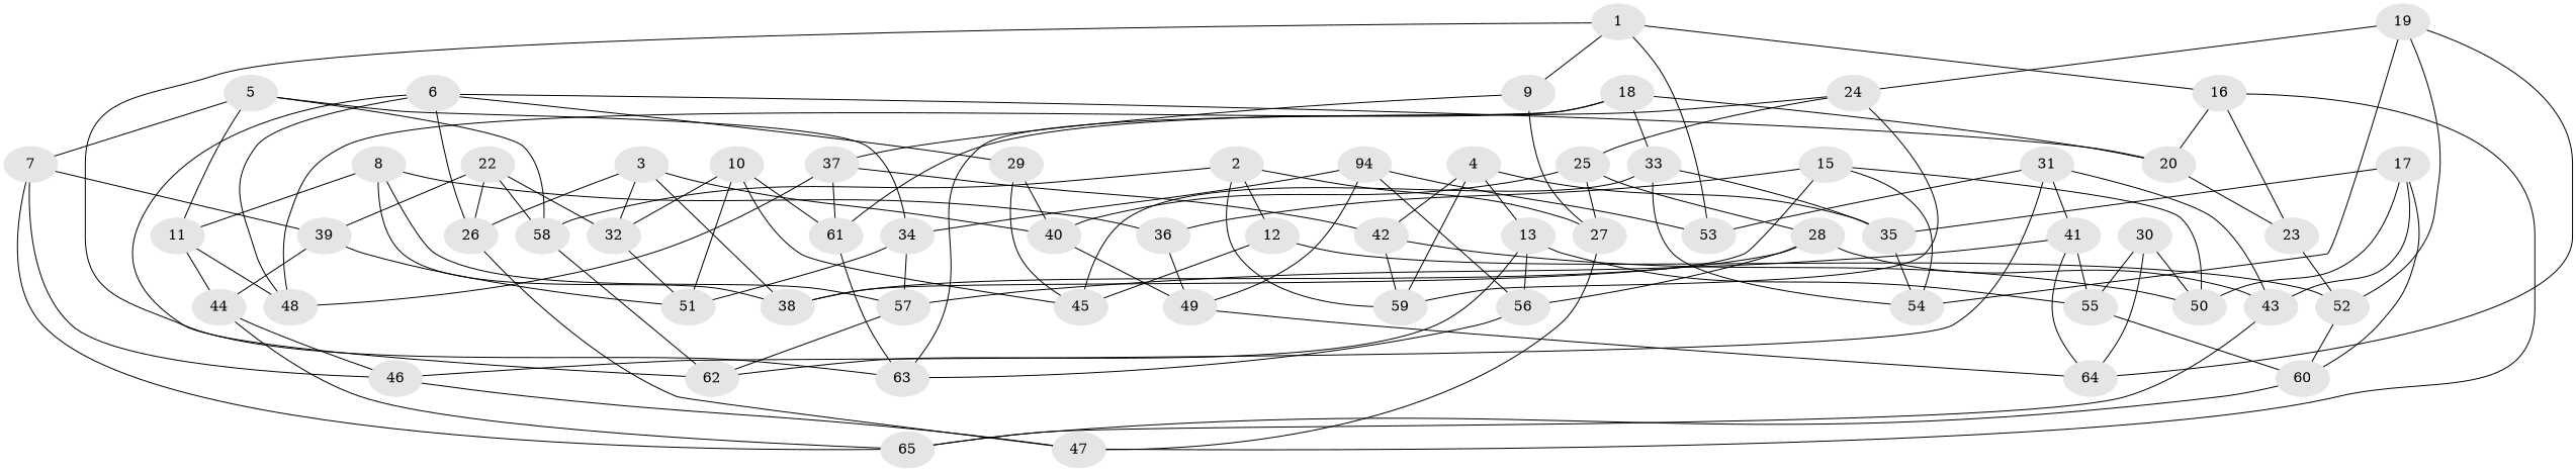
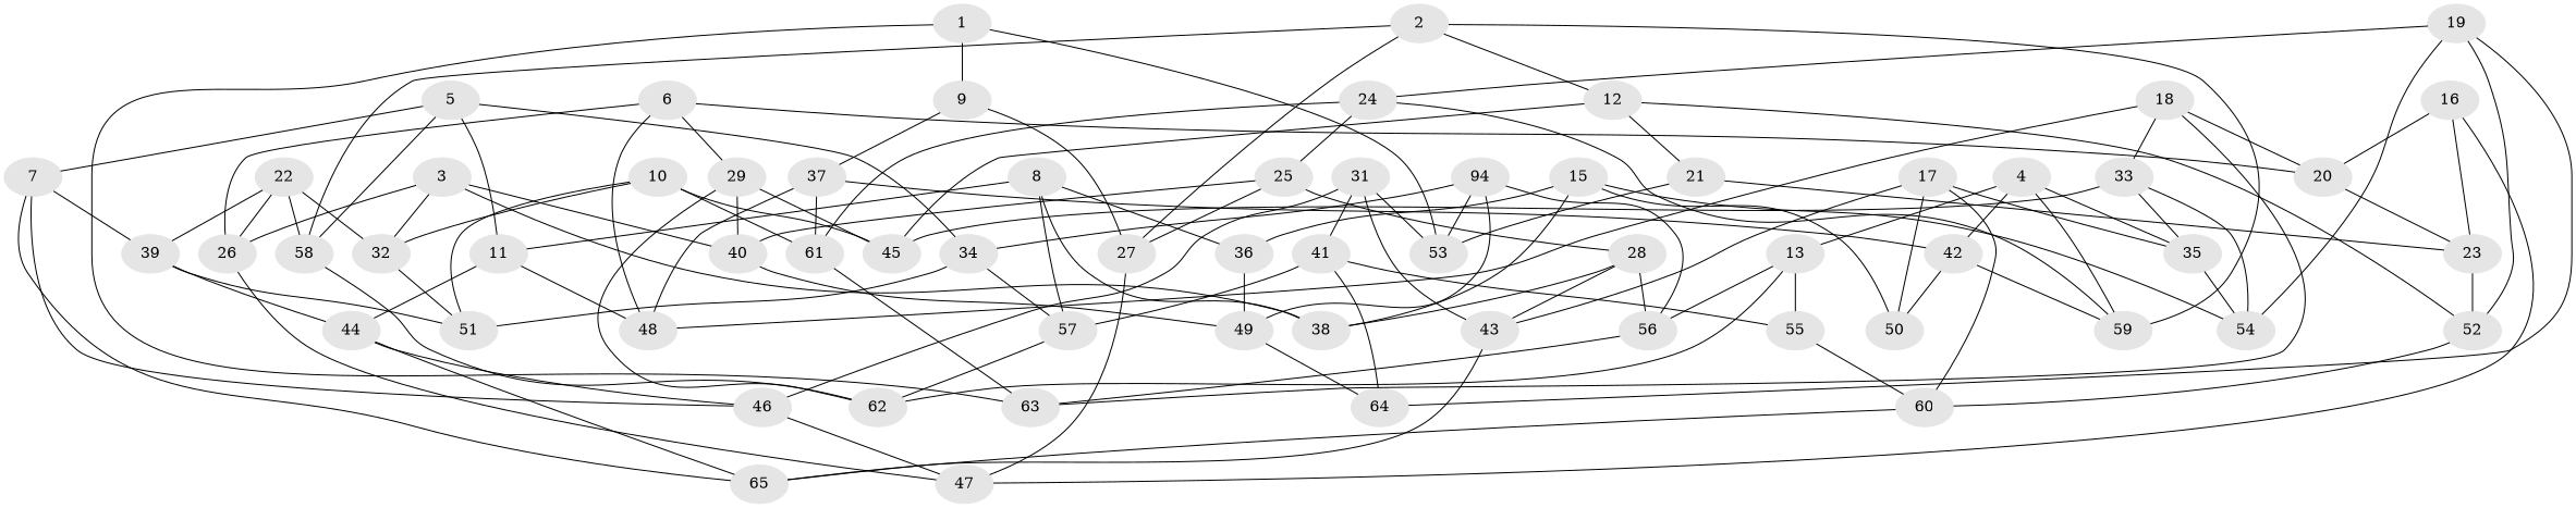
  graph {
    node [color=gray90 style=filled]
    1
    9
    16
    53
    63
    27
    37
    20
    23
    47
    2
    12
    58
    59
+   21
    45
    52
    62
    3
    26
    32
    38
    40
    51
    49
    4
    13
    35
    42
    55
    56
    54
    50
    5
    7
    11
    34
    39
    46
    65
    48
    44
    57
    6
    29
    8
    36
    61
    10
    60
    n51 [label=94]
    64
    15
    17
    43
    18
    33
    19
    24
    25
    22
    28
-   30
    31
    41
    1 -- 9
-   1 -- 16
    1 -- 53
    1 -- 63
    9 -- 27
    9 -- 37
    16 -- 20
    16 -- 23
    16 -- 47
    27 -- 47
    37 -- 42
    37 -- 48
    37 -- 61
    20 -- 23
    23 -- 52
    2 -- 27
    2 -- 12
    2 -- 58
    2 -- 59
+   12 -- 21
    12 -- 45
    12 -- 52
    58 -- 62
+   21 -- 53
+   21 -- 23
    52 -- 60
    3 -- 26
    3 -- 32
    3 -- 38
    3 -- 40
    26 -- 47
    32 -- 51
    40 -- 49
    49 -- 64
    4 -- 59
    4 -- 13
    4 -- 35
    4 -- 42
    13 -- 62
    13 -- 55
    13 -- 56
    35 -- 54
    42 -- 59
    42 -- 50
    55 -- 60
    56 -- 63
    5 -- 58
    5 -- 7
    5 -- 11
    5 -- 34
    7 -- 39
    7 -- 46
    7 -- 65
    11 -- 48
    11 -- 44
    34 -- 51
    34 -- 57
    39 -- 51
    39 -- 44
    46 -- 47
    44 -- 46
    44 -- 65
    57 -- 62
    6 -- 20
    6 -- 26
    6 -- 48
    6 -- 29
    29 -- 45
-   6 -- 62
+   29 -- 62
    29 -- 40
    8 -- 38
    8 -- 11
    8 -- 57
    8 -- 36
    36 -- 49
    61 -- 63
    10 -- 45
    10 -- 32
    10 -- 51
    10 -- 61
    60 -- 65
    n51 -- 53
    n51 -- 49
    n51 -- 56
    n51 -- 34
    15 -- 38
    15 -- 54
    15 -- 50
    15 -- 36
    17 -- 35
    17 -- 50
    17 -- 60
    17 -- 43
    43 -- 65
    18 -- 63
    18 -- 20
    18 -- 48
    18 -- 33
    33 -- 45
    33 -- 35
    33 -- 54
    19 -- 52
    19 -- 54
    19 -- 64
    19 -- 24
    24 -- 59
    24 -- 61
    24 -- 25
    25 -- 27
    25 -- 40
    25 -- 28
    22 -- 58
    22 -- 26
    22 -- 32
    22 -- 39
    28 -- 38
    28 -- 56
    28 -- 43
-   30 -- 55
-   30 -- 50
-   30 -- 64
    31 -- 53
    31 -- 46
    31 -- 43
    31 -- 41
    41 -- 55
    41 -- 57
    41 -- 64
  }
